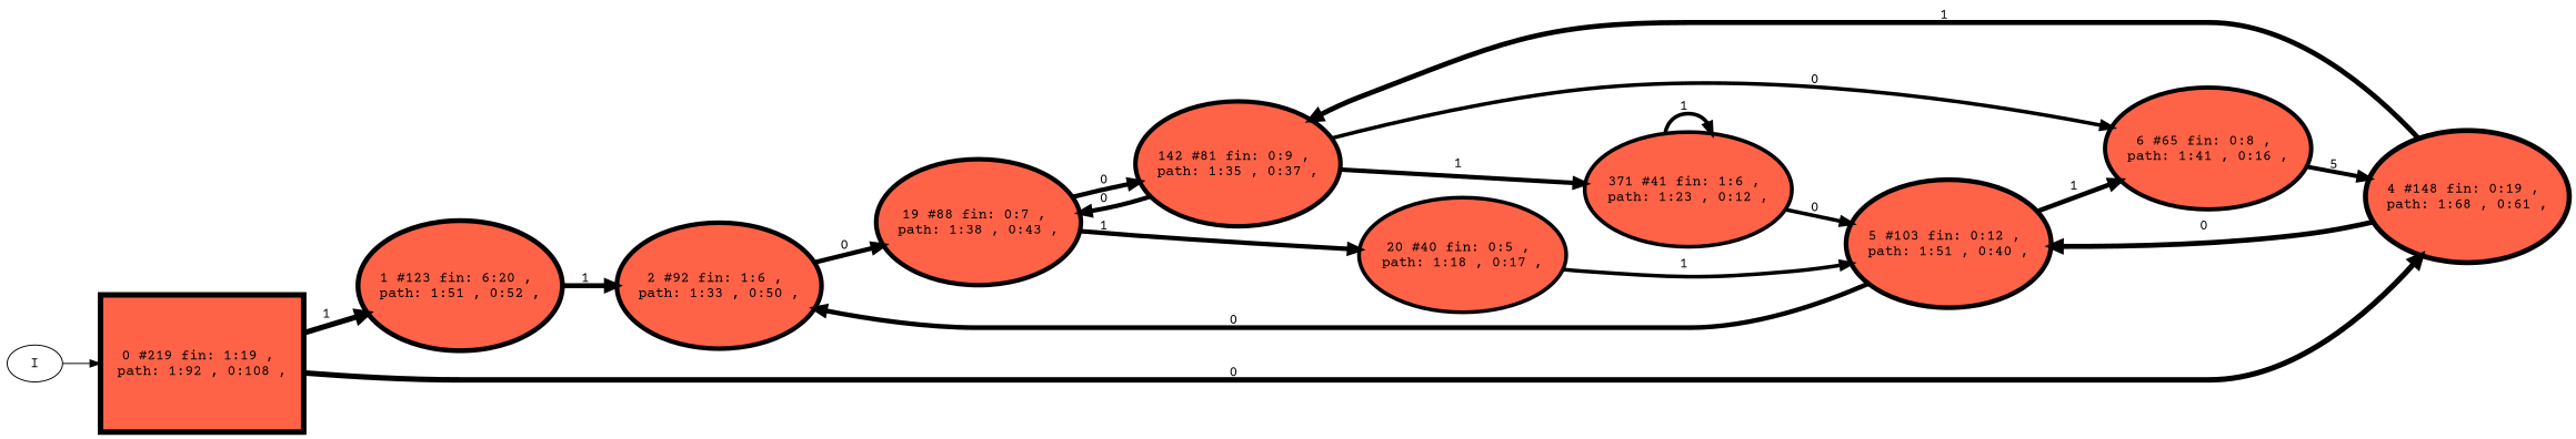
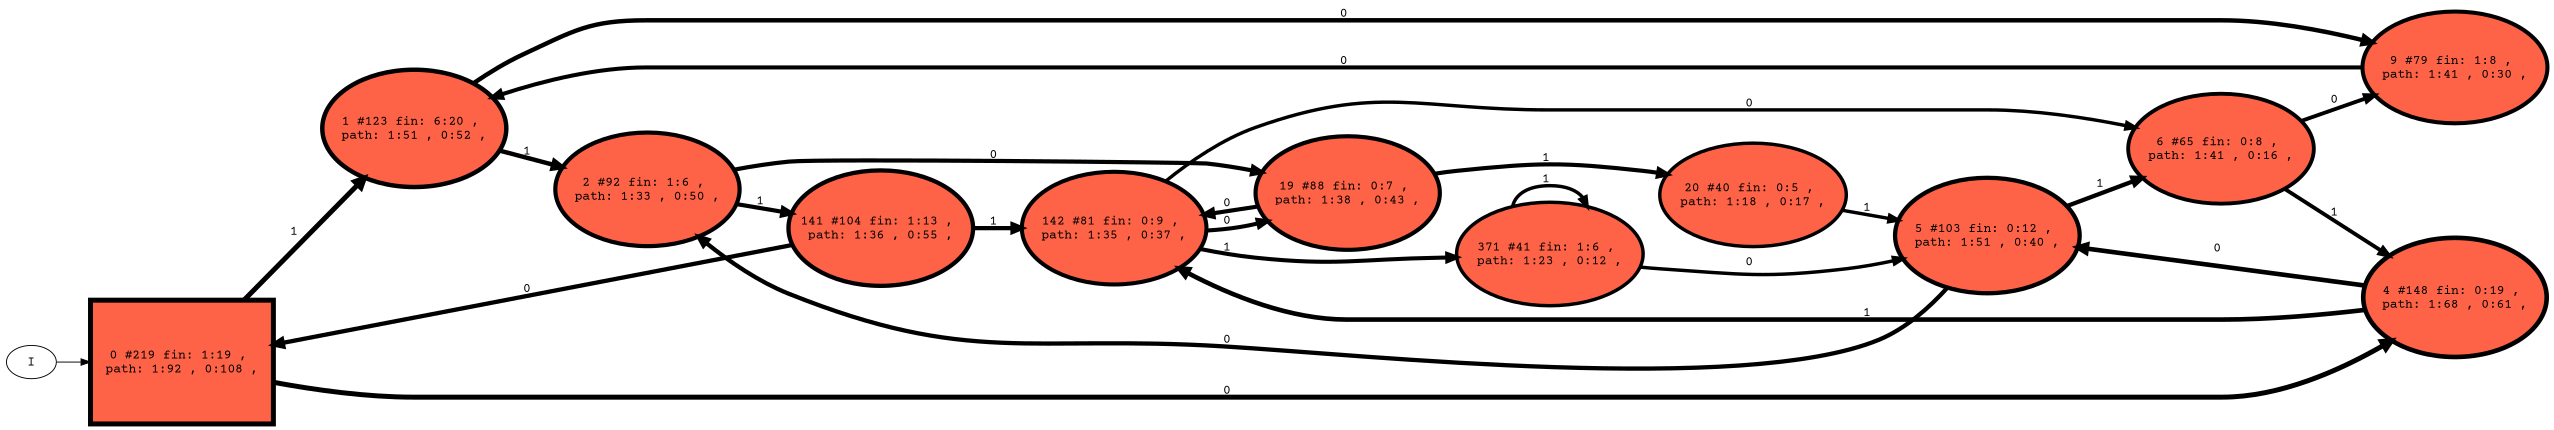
  digraph {
    fontname="Courier Prime"
    rankdir=LR
    node [fillcolor=tomato fontname="Courier Prime" style=filled]
    edge [fontname="Courier Prime" penwidth=5.39363]
    n1 [height=1.8553 label="0 #219 fin: 1:19 , \n path: 1:92 , 0:108 , " penwidth=5.39363 shape=box width=1.8553]
    n2 [height=1.76135 label="1 #123 fin: 6:20 , \n path: 1:51 , 0:52 , " penwidth=4.82028 width=1.76135]
    n3 [height=1.79242 label="4 #148 fin: 0:19 , \n path: 1:68 , 0:61 , " penwidth=5.00395 width=1.79242]
    n4 [height=1.71066 label="2 #92 fin: 1:6 , \n path: 1:33 , 0:50 , " penwidth=4.5326 width=1.71066]
+   n5 [height=1.68307 label="9 #79 fin: 1:8 , \n path: 1:41 , 0:30 , " penwidth=4.38203 width=1.68307]
    n6 [height=1.73066 label="5 #103 fin: 0:12 , \n path: 1:51 , 0:40 , " penwidth=4.64439 width=1.73066]
    n7 [height=1.68764 label="142 #81 fin: 0:9 , \n path: 1:35 , 0:37 , " penwidth=4.40672 width=1.68764]
    I [fillcolor="" style=""]
+   n9 [height=1.73236 label="141 #104 fin: 1:13 , \n path: 1:36 , 0:55 , " penwidth=4.65396 width=1.73236]
    n10 [height=1.70268 label="19 #88 fin: 0:7 , \n path: 1:38 , 0:43 , " penwidth=4.48864 width=1.70268]
    n11 [height=1.64667 label="6 #65 fin: 0:8 , \n path: 1:41 , 0:16 , " penwidth=4.18965 width=1.64667]
    n12 [height=1.55045 label="20 #40 fin: 0:5 , \n path: 1:18 , 0:17 , " penwidth=3.71357 width=1.55045]
    n13 [height=1.55555 label="371 #41 fin: 1:6 , \n path: 1:23 , 0:12 , " penwidth=3.73767 width=1.55555]
    n1 -> n2 [label="1 "]
    n1 -> n3 [label="0 "]
    n2 -> n4 [label="1 " penwidth=4.82028]
+   n2 -> n5 [label="0 " penwidth=4.82028]
    n3 -> n6 [label="0 " penwidth=5.00395]
    n3 -> n7 [label="1 " penwidth=5.00395]
+   n4 -> n9 [label="1 " penwidth=4.5326]
    n4 -> n10 [label="0 " penwidth=4.5326]
+   n5 -> n2 [label="0 " penwidth=4.38203]
    n6 -> n4 [label="0 " penwidth=4.64439]
    n6 -> n11 [label="1 " penwidth=4.64439]
    n7 -> n10 [label="0 " penwidth=4.40672]
    n7 -> n11 [label="0 " penwidth=3.71357]
    n7 -> n13 [label="1 " penwidth=4.40672]
    I -> n1 [penwidth=""]
+   n9 -> n1 [label="0 " penwidth=4.65396]
+   n9 -> n7 [label="1 " penwidth=4.65396]
    n10 -> n7 [label="0 " penwidth=4.48864]
    n10 -> n12 [label="1 " penwidth=4.48864]
-   n11 -> n3 [label="5 " penwidth=4.18965]
+   n11 -> n3 [label="1 " penwidth=4.18965]
+   n11 -> n5 [label="0 " penwidth=4.18965]
    n12 -> n6 [label="1 " penwidth=3.71357]
    n13 -> n6 [label="0 " penwidth=3.73767]
    n13 -> n13 [label="1 " penwidth=3.73767]
  }
